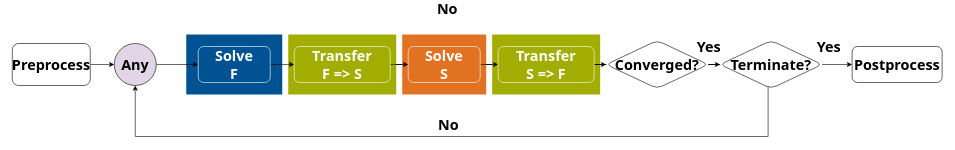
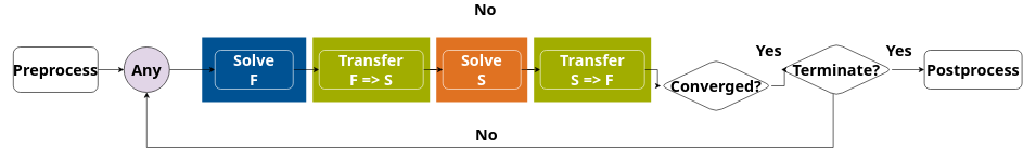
  <mxCell id="0" />
  <mxCell id="1" parent="0" />
  <mxCell id="2" value="" style="rounded=0;whiteSpace=wrap;html=1;fillColor=#A1AD00;strokeColor=none;strokeWidth=10;fontFamily=Noto Sans;fontStyle=1" vertex="1" parent="1"><mxGeometry x="820" y="20" width="180" height="100" as="geometry" /></mxCell>
  <mxCell id="3" value="" style="rounded=0;whiteSpace=wrap;html=1;fillColor=#E07222;strokeColor=none;strokeWidth=10;fontFamily=Noto Sans;fontStyle=1" vertex="1" parent="1"><mxGeometry x="670" y="20" width="140" height="100" as="geometry" /></mxCell>
  <mxCell id="4" value="" style="rounded=0;whiteSpace=wrap;html=1;fillColor=#A1AD00;strokeColor=none;strokeWidth=10;fontFamily=Noto Sans;fontStyle=1" vertex="1" parent="1"><mxGeometry x="480" y="20" width="180" height="100" as="geometry" /></mxCell>
  <mxCell id="5" value="" style="edgeStyle=orthogonalEdgeStyle;rounded=0;orthogonalLoop=1;jettySize=auto;html=1;fontFamily=Noto Sans;fontStyle=1" edge="1" parent="1" source="6" target="10"><mxGeometry relative="1" as="geometry" /></mxCell>
  <mxCell id="6" value="&lt;font style=&quot;font-size: 24px;&quot;&gt;Preprocess&lt;/font&gt;" style="rounded=1;whiteSpace=wrap;html=1;fontFamily=Noto Sans;fontStyle=1" vertex="1" parent="1"><mxGeometry x="20" y="35" width="130" height="70" as="geometry" /></mxCell>
  <mxCell id="7" value="&lt;font style=&quot;font-size: 24px;&quot;&gt;Postprocess&lt;/font&gt;" style="whiteSpace=wrap;html=1;rounded=1;fontFamily=Noto Sans;fontStyle=1;fontColor=default;" vertex="1" parent="1"><mxGeometry x="1420" y="40" width="150" height="60" as="geometry" /></mxCell>
  <mxCell id="8" value="" style="rounded=0;whiteSpace=wrap;html=1;fillColor=#005293;strokeColor=none;strokeWidth=10;perimeterSpacing=0;fontFamily=Noto Sans;fontStyle=1" vertex="1" parent="1"><mxGeometry x="310" y="20" width="160" height="100" as="geometry" /></mxCell>
  <mxCell id="9" value="" style="edgeStyle=orthogonalEdgeStyle;rounded=0;orthogonalLoop=1;jettySize=auto;html=1;fontFamily=Noto Sans;fontStyle=1" edge="1" parent="1" source="10" target="12"><mxGeometry relative="1" as="geometry" /></mxCell>
  <mxCell id="10" value="&lt;font style=&quot;font-size: 24px;&quot;&gt;Any&lt;/font&gt;" style="ellipse;whiteSpace=wrap;html=1;aspect=fixed;fontFamily=Noto Sans;fontStyle=1;fillColor=#e1d5e7;" vertex="1" parent="1"><mxGeometry x="190" y="35" width="70" height="70" as="geometry" /></mxCell>
  <mxCell id="11" value="" style="edgeStyle=orthogonalEdgeStyle;rounded=0;orthogonalLoop=1;jettySize=auto;html=1;fontFamily=Noto Sans;fontStyle=1" edge="1" parent="1" source="12" target="16"><mxGeometry relative="1" as="geometry" /></mxCell>
  <mxCell id="12" value="&lt;font style=&quot;font-size: 24px;&quot;&gt;Solve&lt;br&gt;F&lt;br&gt;&lt;/font&gt;" style="rounded=1;whiteSpace=wrap;html=1;fontFamily=Noto Sans;strokeColor=#ffffff;fillColor=none;fontColor=#ffffff;fontStyle=1" vertex="1" parent="1"><mxGeometry x="330" y="40" width="120" height="60" as="geometry" /></mxCell>
  <mxCell id="13" value="" style="edgeStyle=orthogonalEdgeStyle;rounded=0;orthogonalLoop=1;jettySize=auto;html=1;fontFamily=Noto Sans;fontStyle=1" edge="1" parent="1" source="14" target="18"><mxGeometry relative="1" as="geometry" /></mxCell>
  <mxCell id="14" value="&lt;font style=&quot;font-size: 24px;&quot;&gt;Solve&lt;br&gt;S&lt;br&gt;&lt;/font&gt;" style="rounded=1;whiteSpace=wrap;html=1;fontFamily=Noto Sans;fontStyle=1;strokeColor=#ffffff;fillColor=none;fontColor=#ffffff;" vertex="1" parent="1"><mxGeometry x="680" y="40" width="120" height="60" as="geometry" /></mxCell>
  <mxCell id="15" value="" style="edgeStyle=orthogonalEdgeStyle;rounded=0;orthogonalLoop=1;jettySize=auto;html=1;fontFamily=Noto Sans;fontStyle=1" edge="1" parent="1" source="16" target="14"><mxGeometry relative="1" as="geometry" /></mxCell>
  <mxCell id="16" value="&lt;font style=&quot;font-size: 24px;&quot;&gt;Transfer&lt;br&gt;F =&amp;gt; S&lt;br&gt;&lt;/font&gt;" style="rounded=1;whiteSpace=wrap;html=1;fontFamily=Noto Sans;fontStyle=1;strokeColor=#ffffff;fillColor=none;fontColor=#ffffff;" vertex="1" parent="1"><mxGeometry x="490" y="40" width="160" height="60" as="geometry" /></mxCell>
  <mxCell id="17" value="" style="edgeStyle=orthogonalEdgeStyle;rounded=0;orthogonalLoop=1;jettySize=auto;html=1;fontStyle=1" edge="1" parent="1" source="18" target="25"><mxGeometry relative="1" as="geometry" /></mxCell>
  <mxCell id="18" value="&lt;font style=&quot;font-size: 24px;&quot;&gt;Transfer&lt;br&gt;S =&amp;gt; F&lt;/font&gt;" style="rounded=1;whiteSpace=wrap;html=1;fontFamily=Noto Sans;fontStyle=1;strokeColor=#ffffff;fillColor=none;fontColor=#ffffff;" vertex="1" parent="1"><mxGeometry x="830" y="40" width="160" height="60" as="geometry" /></mxCell>
  <mxCell id="19" value="" style="edgeStyle=orthogonalEdgeStyle;rounded=0;orthogonalLoop=1;jettySize=auto;html=1;fontFamily=Noto Sans;fontStyle=1;fontColor=none;noLabel=1;" edge="1" parent="1" source="23" target="7"><mxGeometry relative="1" as="geometry" /></mxCell>
  <mxCell id="20" value="&lt;font style=&quot;font-size: 24px;&quot;&gt;Yes&lt;/font&gt;" style="edgeLabel;html=1;align=center;verticalAlign=middle;resizable=0;points=[];fontFamily=Noto Sans;fontStyle=1;fontColor=none;noLabel=1;" vertex="1" connectable="0" parent="19"><mxGeometry x="-0.142" relative="1" as="geometry"><mxPoint as="offset" /></mxGeometry></mxCell>
  <mxCell id="21" style="edgeStyle=orthogonalEdgeStyle;rounded=0;orthogonalLoop=1;jettySize=auto;html=1;fontFamily=Noto Sans;fontStyle=1;entryX=0.5;entryY=1;entryDx=0;entryDy=0;" edge="1" parent="1" target="10"><mxGeometry relative="1" as="geometry"><mxPoint x="204.98" y="105" as="targetPoint" /><Array as="points"><mxPoint x="1280" y="105" /><mxPoint x="1280" y="190" /><mxPoint x="225" y="190" /></Array><mxPoint x="1275.017" y="105.277" as="sourcePoint" /></mxGeometry></mxCell>
  <mxCell id="22" value="&lt;font style=&quot;font-size: 24px;&quot;&gt;No&lt;/font&gt;" style="edgeLabel;html=1;align=center;verticalAlign=middle;resizable=0;points=[];fontFamily=Noto Sans;fontStyle=1" vertex="1" connectable="0" parent="21"><mxGeometry x="0.063" y="1" relative="1" as="geometry"><mxPoint x="31" y="-21" as="offset" /></mxGeometry></mxCell>
  <mxCell id="23" value="&lt;font style=&quot;font-size: 24px;&quot;&gt;Terminate?&lt;/font&gt;" style="rhombus;whiteSpace=wrap;html=1;rounded=1;fontFamily=Noto Sans;fontStyle=1;fontColor=default;" vertex="1" parent="1"><mxGeometry x="1200" y="30" width="170" height="80" as="geometry" /></mxCell>
  <mxCell id="24" value="" style="edgeStyle=orthogonalEdgeStyle;rounded=0;orthogonalLoop=1;jettySize=auto;html=1;fontStyle=1" edge="1" parent="1" source="25" target="23"><mxGeometry relative="1" as="geometry" /></mxCell>
- <mxCell id="25" value="&lt;font style=&quot;font-size: 24px;&quot;&gt;Converged?&lt;/font&gt;" style="rhombus;whiteSpace=wrap;html=1;rounded=1;fontFamily=Noto Sans;fontStyle=1;fontColor=default;" vertex="1" parent="1"><mxGeometry x="1010" y="30" width="170" height="80" as="geometry" /></mxCell>
+ <mxCell id="25" value="&lt;font style=&quot;font-size: 24px;&quot;&gt;Converged?&lt;/font&gt;" style="rhombus;whiteSpace=wrap;html=1;rounded=1;fontFamily=Noto Sans;fontStyle=1;fontColor=default;" vertex="1" parent="1"><mxGeometry x="1015" y="55" width="170" height="80" as="geometry" /></mxCell>
  <mxCell id="26" value="&lt;font style=&quot;font-size: 24px;&quot;&gt;No&lt;/font&gt;" style="edgeLabel;html=1;align=center;verticalAlign=middle;resizable=0;points=[];fontFamily=Noto Sans;fontStyle=1" vertex="1" connectable="0" parent="1"><mxGeometry x="756.832" y="180.03" as="geometry"><mxPoint x="-12" y="-204" as="offset" /></mxGeometry></mxCell>
  <mxCell id="27" value="&lt;font style=&quot;font-size: 24px;&quot;&gt;Yes&lt;/font&gt;" style="edgeLabel;html=1;align=center;verticalAlign=middle;resizable=0;points=[];fontFamily=Noto Sans;fontStyle=1" vertex="1" connectable="0" parent="1"><mxGeometry x="1180.002" y="40" as="geometry" /></mxCell>
  <mxCell id="28" value="&lt;font style=&quot;font-size: 24px;&quot;&gt;Yes&lt;/font&gt;" style="edgeLabel;html=1;align=center;verticalAlign=middle;resizable=0;points=[];fontFamily=Noto Sans;fontStyle=1" vertex="1" connectable="0" parent="1"><mxGeometry x="1380.002" y="40" as="geometry" /></mxCell>
